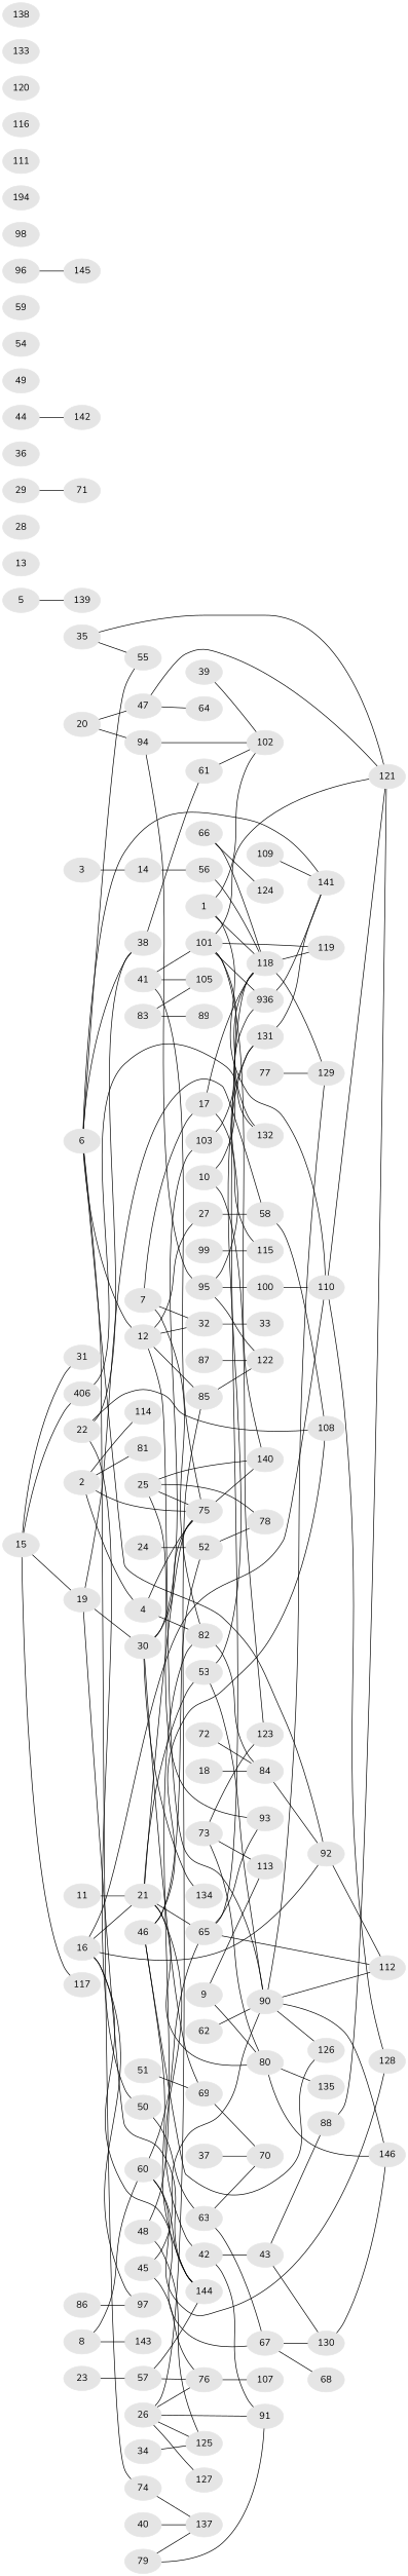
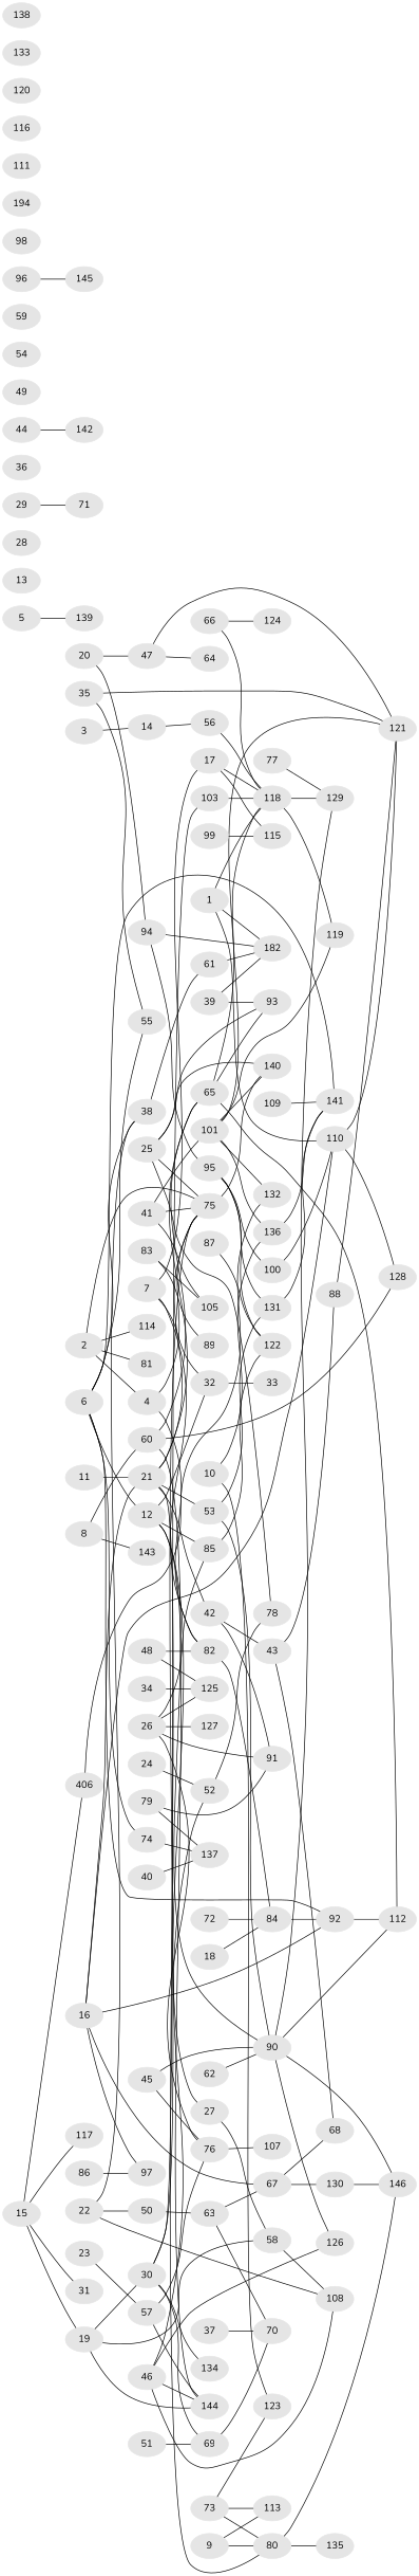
  graph {
    fontname=Nunito
    rankdir=LR
    node [color=gray90 fontname=Nunito style=filled]
    edge [fontname=Nunito]
    1
-   102
+   102 [label=182]
    110
    118
    121
    128
    129
    119
    2
    4
    75
    81
    114
    82
    140
    3
    14
    56
    84
    5
    139
    6
    12
    38
    55
    74
    92
    141
    32
    27
    85
    90
    24
    52
    61
    137
    112
    7
    17
    115
    33
    8
    60
    143
    144
    65
    9
    80
    113
    146
    135
    10
    123
-   136 [label=936]
+   136
    11
    21
    42
    53
    58
    122
    126
    13
    15
    19
    31
    n66 [label=406]
    117
    30
    132
    16
    67
    97
    68
    130
    18
    69
    103
    134
    108
    20
    47
    94
    64
    95
    91
    43
    131
    93
    22
    50
    63
    23
    57
    76
    78
    25
    26
    125
    127
    107
    28
    29
    71
    70
    34
    35
    36
    37
    39
    40
    41
    101
    105
    88
    44
    142
    45
    46
    48
    49
    51
    54
    59
    62
    66
    124
    72
    73
    77
    79
    83
    89
    86
    87
    100
    96
    145
    98
    99
    n140 [label=194]
    109
    111
    116
    120
    133
    138
    1 -- 102
    1 -- 110
    1 -- 118
    110 -- 121
    110 -- 128
    118 -- 129
    118 -- 119
    2 -- 4
    2 -- 75
    2 -- 81
    2 -- 114
    4 -- 75
    4 -- 82
    75 -- 140
    82 -- 84
    3 -- 14
    14 -- 56
    56 -- 118
    84 -- 92
    5 -- 139
    6 -- 12
    6 -- 38
    6 -- 55
    6 -- 74
    6 -- 92
    6 -- 141
    12 -- 32
    12 -- 27
    12 -- 85
    12 -- 90
    38 -- 61
    74 -- 137
    92 -- 112
    32 -- 33
    27 -- 58
    85 -- 122
    90 -- 129
    90 -- 112
    90 -- 146
    90 -- 126
    24 -- 52
    52 -- 78
    61 -- 102
    7 -- 82
    7 -- 32
    7 -- 17
    17 -- 118
    17 -- 115
    8 -- 60
    8 -- 143
    60 -- 128
    60 -- 144
    60 -- 65
    65 -- 118
    65 -- 112
    65 -- 93
    9 -- 80
    9 -- 113
    80 -- 146
    80 -- 135
    10 -- 123
    10 -- 136
    136 -- 141
    11 -- 21
    21 -- 75
    21 -- 65
    21 -- 80
    21 -- 42
    21 -- 53
    42 -- 91
    42 -- 43
    53 -- 90
    53 -- 131
    58 -- 108
    15 -- 19
    15 -- 31
    15 -- n66
    15 -- 117
    19 -- 144
    19 -- 58
    19 -- 30
    n66 -- 132
    30 -- 75
    30 -- 69
    30 -- 103
    30 -- 134
    16 -- 110
    16 -- 92
    16 -- 21
    16 -- 67
    16 -- 97
    67 -- 68
    67 -- 130
    130 -- 146
    18 -- 84
    69 -- 70
    103 -- 118
    20 -- 47
    20 -- 94
    47 -- 121
    47 -- 64
    94 -- 102
    94 -- 95
    95 -- 122
    95 -- 131
    95 -- 100
-   43 -- 130
+   43 -- 68
    43 -- 88
    131 -- 141
    22 -- 38
    22 -- 108
    22 -- 50
    50 -- 63
    63 -- 67
    63 -- 70
    23 -- 57
    57 -- 144
    57 -- 76
    76 -- 107
    25 -- 75
    25 -- 140
    25 -- 93
    25 -- 78
    26 -- 85
    26 -- 91
    26 -- 76
    26 -- 125
    26 -- 127
    29 -- 71
    34 -- 125
    35 -- 121
    35 -- 55
    37 -- 70
    39 -- 102
+   39 -- 93
    40 -- 137
    41 -- 75
    41 -- 101
    41 -- 105
    101 -- 121
    101 -- 119
    101 -- 140
    101 -- 136
    101 -- 132
    88 -- 121
    44 -- 142
    45 -- 90
    45 -- 76
    46 -- 52
    46 -- 144
    46 -- 126
    46 -- 108
    48 -- 82
    48 -- 125
    51 -- 69
    62 -- 90
    66 -- 118
    66 -- 124
    72 -- 84
    73 -- 80
    73 -- 113
    73 -- 123
    77 -- 129
    79 -- 137
    79 -- 91
    83 -- 105
    83 -- 89
    86 -- 97
    87 -- 122
    100 -- 110
    96 -- 145
    99 -- 115
    109 -- 141
  }
